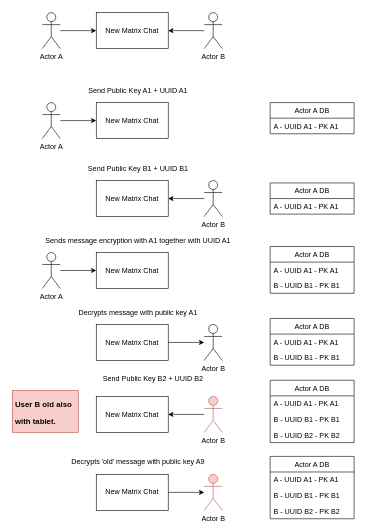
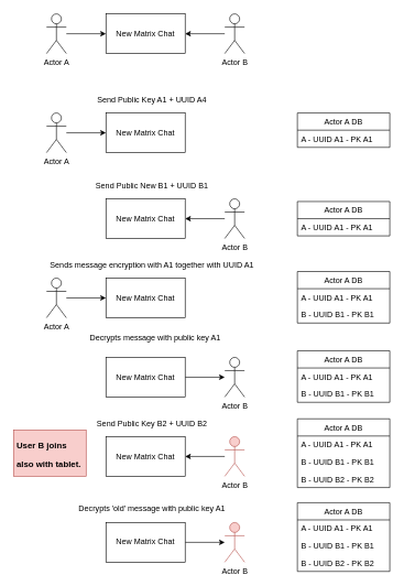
  <mxCell id="0" />
  <mxCell id="1" parent="0" />
  <mxCell id="2" value="" style="edgeStyle=orthogonalEdgeStyle;rounded=0;orthogonalLoop=1;jettySize=auto;html=1;" edge="1" parent="1" source="3" target="6"><mxGeometry relative="1" as="geometry" /></mxCell>
  <mxCell id="3" value="Actor A" style="shape=umlActor;verticalLabelPosition=bottom;verticalAlign=top;html=1;outlineConnect=0;" vertex="1" parent="1"><mxGeometry x="70" y="20" width="30" height="60" as="geometry" /></mxCell>
  <mxCell id="4" value="" style="edgeStyle=orthogonalEdgeStyle;rounded=0;orthogonalLoop=1;jettySize=auto;html=1;" edge="1" parent="1" source="5" target="6"><mxGeometry relative="1" as="geometry" /></mxCell>
  <mxCell id="5" value="Actor B" style="shape=umlActor;verticalLabelPosition=bottom;verticalAlign=top;html=1;outlineConnect=0;" vertex="1" parent="1"><mxGeometry x="340" y="20" width="30" height="60" as="geometry" /></mxCell>
  <mxCell id="6" value="New Matrix Chat" style="rounded=0;whiteSpace=wrap;html=1;" vertex="1" parent="1"><mxGeometry x="160" y="20" width="120" height="60" as="geometry" /></mxCell>
  <mxCell id="7" value="" style="edgeStyle=orthogonalEdgeStyle;rounded=0;orthogonalLoop=1;jettySize=auto;html=1;" edge="1" source="8" target="9" parent="1"><mxGeometry relative="1" as="geometry" /></mxCell>
  <mxCell id="8" value="Actor A" style="shape=umlActor;verticalLabelPosition=bottom;verticalAlign=top;html=1;outlineConnect=0;" vertex="1" parent="1"><mxGeometry x="70" y="170" width="30" height="60" as="geometry" /></mxCell>
  <mxCell id="9" value="New Matrix Chat" style="rounded=0;whiteSpace=wrap;html=1;" vertex="1" parent="1"><mxGeometry x="160" y="170" width="120" height="60" as="geometry" /></mxCell>
- <mxCell id="10" value="Send Public Key A1 + UUID A1" style="text;html=1;strokeColor=none;fillColor=none;align=center;verticalAlign=middle;whiteSpace=wrap;rounded=0;" vertex="1" parent="1"><mxGeometry x="90" y="140" width="280" height="20" as="geometry" /></mxCell>
+ <mxCell id="10" value="Send Public Key A1 + UUID A4" style="text;html=1;strokeColor=none;fillColor=none;align=center;verticalAlign=middle;whiteSpace=wrap;rounded=0;" vertex="1" parent="1"><mxGeometry x="90" y="140" width="280" height="20" as="geometry" /></mxCell>
  <mxCell id="11" value="" style="edgeStyle=orthogonalEdgeStyle;rounded=0;orthogonalLoop=1;jettySize=auto;html=1;" edge="1" source="12" target="13" parent="1"><mxGeometry relative="1" as="geometry" /></mxCell>
  <mxCell id="12" value="Actor B" style="shape=umlActor;verticalLabelPosition=bottom;verticalAlign=top;html=1;outlineConnect=0;" vertex="1" parent="1"><mxGeometry x="340" y="300" width="30" height="60" as="geometry" /></mxCell>
  <mxCell id="13" value="New Matrix Chat" style="rounded=0;whiteSpace=wrap;html=1;" vertex="1" parent="1"><mxGeometry x="160" y="300" width="120" height="60" as="geometry" /></mxCell>
- <mxCell id="14" value="Send Public Key B1 + UUID B1" style="text;html=1;strokeColor=none;fillColor=none;align=center;verticalAlign=middle;whiteSpace=wrap;rounded=0;" vertex="1" parent="1"><mxGeometry x="90" y="270" width="280" height="20" as="geometry" /></mxCell>
+ <mxCell id="14" value="Send Public New B1 + UUID B1" style="text;html=1;strokeColor=none;fillColor=none;align=center;verticalAlign=middle;whiteSpace=wrap;rounded=0;" vertex="1" parent="1"><mxGeometry x="90" y="270" width="280" height="20" as="geometry" /></mxCell>
  <mxCell id="15" value="" style="edgeStyle=orthogonalEdgeStyle;rounded=0;orthogonalLoop=1;jettySize=auto;html=1;" edge="1" source="16" target="17" parent="1"><mxGeometry relative="1" as="geometry" /></mxCell>
  <mxCell id="16" value="Actor B" style="shape=umlActor;verticalLabelPosition=bottom;verticalAlign=top;html=1;outlineConnect=0;fillColor=#f8cecc;strokeColor=#b85450;" vertex="1" parent="1"><mxGeometry x="340" y="660" width="30" height="60" as="geometry" /></mxCell>
  <mxCell id="17" value="New Matrix Chat" style="rounded=0;whiteSpace=wrap;html=1;" vertex="1" parent="1"><mxGeometry x="160" y="660" width="120" height="60" as="geometry" /></mxCell>
- <mxCell id="18" value="Send Public Key B2 + UUID B2" style="text;html=1;strokeColor=none;fillColor=none;align=center;verticalAlign=middle;whiteSpace=wrap;rounded=0;" vertex="1" parent="1"><mxGeometry x="115" y="620" width="280" height="20" as="geometry" /></mxCell>
- <mxCell id="19" value="&lt;h1&gt;&lt;font style=&quot;font-size: 13px&quot;&gt;User B old also with tablet.&lt;/font&gt;&lt;/h1&gt;" style="text;html=1;strokeColor=#b85450;fillColor=#f8cecc;spacing=5;spacingTop=-20;whiteSpace=wrap;overflow=hidden;rounded=0;" vertex="1" parent="1"><mxGeometry x="20" y="650" width="110" height="70" as="geometry" /></mxCell>
+ <mxCell id="18" value="Send Public Key B2 + UUID B2" style="text;html=1;strokeColor=none;fillColor=none;align=center;verticalAlign=middle;whiteSpace=wrap;rounded=0;" vertex="1" parent="1"><mxGeometry x="90" y="630" width="280" height="20" as="geometry" /></mxCell>
+ <mxCell id="19" value="&lt;h1&gt;&lt;font style=&quot;font-size: 13px&quot;&gt;User B joins also with tablet.&lt;/font&gt;&lt;/h1&gt;" style="text;html=1;strokeColor=#b85450;fillColor=#f8cecc;spacing=5;spacingTop=-20;whiteSpace=wrap;overflow=hidden;rounded=0;" vertex="1" parent="1"><mxGeometry x="20" y="650" width="110" height="70" as="geometry" /></mxCell>
  <mxCell id="20" value="" style="edgeStyle=orthogonalEdgeStyle;rounded=0;orthogonalLoop=1;jettySize=auto;html=1;" edge="1" source="21" target="22" parent="1"><mxGeometry relative="1" as="geometry" /></mxCell>
  <mxCell id="21" value="Actor A" style="shape=umlActor;verticalLabelPosition=bottom;verticalAlign=top;html=1;outlineConnect=0;" vertex="1" parent="1"><mxGeometry x="70" y="420" width="30" height="60" as="geometry" /></mxCell>
  <mxCell id="22" value="New Matrix Chat" style="rounded=0;whiteSpace=wrap;html=1;" vertex="1" parent="1"><mxGeometry x="160" y="420" width="120" height="60" as="geometry" /></mxCell>
  <mxCell id="23" value="Sends message encryption with A1 together with UUID A1" style="text;html=1;strokeColor=none;fillColor=none;align=center;verticalAlign=middle;whiteSpace=wrap;rounded=0;" vertex="1" parent="1"><mxGeometry x="70" y="390" width="320" height="20" as="geometry" /></mxCell>
  <mxCell id="24" value="" style="edgeStyle=orthogonalEdgeStyle;rounded=0;orthogonalLoop=1;jettySize=auto;html=1;exitX=1;exitY=0.5;exitDx=0;exitDy=0;" edge="1" source="26" target="25" parent="1"><mxGeometry relative="1" as="geometry"><mxPoint x="440" y="570" as="sourcePoint" /><mxPoint x="410" y="490" as="targetPoint" /></mxGeometry></mxCell>
  <mxCell id="25" value="Actor B" style="shape=umlActor;verticalLabelPosition=bottom;verticalAlign=top;html=1;outlineConnect=0;" vertex="1" parent="1"><mxGeometry x="340" y="540" width="30" height="60" as="geometry" /></mxCell>
  <mxCell id="26" value="New Matrix Chat" style="rounded=0;whiteSpace=wrap;html=1;" vertex="1" parent="1"><mxGeometry x="160" y="540" width="120" height="60" as="geometry" /></mxCell>
- <mxCell id="27" value="Decrypts message with public key A1" style="text;html=1;strokeColor=none;fillColor=none;align=center;verticalAlign=middle;whiteSpace=wrap;rounded=0;" vertex="1" parent="1"><mxGeometry x="90" y="510" width="280" height="20" as="geometry" /></mxCell>
+ <mxCell id="27" value="Decrypts message with public key A1" style="text;html=1;strokeColor=none;fillColor=none;align=center;verticalAlign=middle;whiteSpace=wrap;rounded=0;" vertex="1" parent="1"><mxGeometry x="95" y="500" width="280" height="20" as="geometry" /></mxCell>
  <mxCell id="28" value="" style="edgeStyle=orthogonalEdgeStyle;rounded=0;orthogonalLoop=1;jettySize=auto;html=1;exitX=1;exitY=0.5;exitDx=0;exitDy=0;" edge="1" source="30" target="29" parent="1"><mxGeometry relative="1" as="geometry"><mxPoint x="440" y="820" as="sourcePoint" /><mxPoint x="410" y="740" as="targetPoint" /></mxGeometry></mxCell>
  <mxCell id="29" value="Actor B" style="shape=umlActor;verticalLabelPosition=bottom;verticalAlign=top;html=1;outlineConnect=0;fillColor=#f8cecc;strokeColor=#b85450;" vertex="1" parent="1"><mxGeometry x="340" y="790" width="30" height="60" as="geometry" /></mxCell>
  <mxCell id="30" value="New Matrix Chat" style="rounded=0;whiteSpace=wrap;html=1;" vertex="1" parent="1"><mxGeometry x="160" y="790" width="120" height="60" as="geometry" /></mxCell>
- <mxCell id="31" value="Decrypts 'old' message with public key A9" style="text;html=1;strokeColor=none;fillColor=none;align=center;verticalAlign=middle;whiteSpace=wrap;rounded=0;" vertex="1" parent="1"><mxGeometry x="90" y="760" width="280" height="20" as="geometry" /></mxCell>
+ <mxCell id="31" value="Decrypts 'old' message with public key A1" style="text;html=1;strokeColor=none;fillColor=none;align=center;verticalAlign=middle;whiteSpace=wrap;rounded=0;" vertex="1" parent="1"><mxGeometry x="90" y="760" width="280" height="20" as="geometry" /></mxCell>
  <mxCell id="32" value="Actor A DB" style="swimlane;fontStyle=0;childLayout=stackLayout;horizontal=1;startSize=26;horizontalStack=0;resizeParent=1;resizeParentMax=0;resizeLast=0;collapsible=1;marginBottom=0;" vertex="1" parent="1"><mxGeometry x="450" y="170" width="140" height="52" as="geometry" /></mxCell>
  <mxCell id="33" value="A - UUID A1 - PK A1" style="text;strokeColor=none;fillColor=none;align=left;verticalAlign=top;spacingLeft=4;spacingRight=4;overflow=hidden;rotatable=0;points=[[0,0.5],[1,0.5]];portConstraint=eastwest;" vertex="1" parent="32"><mxGeometry y="26" width="140" height="26" as="geometry" /></mxCell>
  <mxCell id="34" value="Actor A DB" style="swimlane;fontStyle=0;childLayout=stackLayout;horizontal=1;startSize=26;horizontalStack=0;resizeParent=1;resizeParentMax=0;resizeLast=0;collapsible=1;marginBottom=0;" vertex="1" parent="1"><mxGeometry x="450" y="304" width="140" height="52" as="geometry" /></mxCell>
  <mxCell id="35" value="A - UUID A1 - PK A1" style="text;strokeColor=none;fillColor=none;align=left;verticalAlign=top;spacingLeft=4;spacingRight=4;overflow=hidden;rotatable=0;points=[[0,0.5],[1,0.5]];portConstraint=eastwest;" vertex="1" parent="34"><mxGeometry y="26" width="140" height="26" as="geometry" /></mxCell>
  <mxCell id="36" value="Actor A DB" style="swimlane;fontStyle=0;childLayout=stackLayout;horizontal=1;startSize=26;horizontalStack=0;resizeParent=1;resizeParentMax=0;resizeLast=0;collapsible=1;marginBottom=0;" vertex="1" parent="1"><mxGeometry x="450" y="633" width="140" height="104" as="geometry" /></mxCell>
  <mxCell id="37" value="A - UUID A1 - PK A1" style="text;strokeColor=none;fillColor=none;align=left;verticalAlign=top;spacingLeft=4;spacingRight=4;overflow=hidden;rotatable=0;points=[[0,0.5],[1,0.5]];portConstraint=eastwest;" vertex="1" parent="36"><mxGeometry y="26" width="140" height="26" as="geometry" /></mxCell>
  <mxCell id="38" value="B - UUID B1 - PK B1" style="text;strokeColor=none;fillColor=none;align=left;verticalAlign=top;spacingLeft=4;spacingRight=4;overflow=hidden;rotatable=0;points=[[0,0.5],[1,0.5]];portConstraint=eastwest;" vertex="1" parent="36"><mxGeometry y="52" width="140" height="26" as="geometry" /></mxCell>
  <mxCell id="39" value="B - UUID B2 - PK B2" style="text;strokeColor=none;fillColor=none;align=left;verticalAlign=top;spacingLeft=4;spacingRight=4;overflow=hidden;rotatable=0;points=[[0,0.5],[1,0.5]];portConstraint=eastwest;" vertex="1" parent="36"><mxGeometry y="78" width="140" height="26" as="geometry" /></mxCell>
  <mxCell id="40" value="Actor A DB" style="swimlane;fontStyle=0;childLayout=stackLayout;horizontal=1;startSize=26;horizontalStack=0;resizeParent=1;resizeParentMax=0;resizeLast=0;collapsible=1;marginBottom=0;" vertex="1" parent="1"><mxGeometry x="450" y="760" width="140" height="104" as="geometry" /></mxCell>
  <mxCell id="41" value="A - UUID A1 - PK A1" style="text;strokeColor=none;fillColor=none;align=left;verticalAlign=top;spacingLeft=4;spacingRight=4;overflow=hidden;rotatable=0;points=[[0,0.5],[1,0.5]];portConstraint=eastwest;" vertex="1" parent="40"><mxGeometry y="26" width="140" height="26" as="geometry" /></mxCell>
  <mxCell id="42" value="B - UUID B1 - PK B1" style="text;strokeColor=none;fillColor=none;align=left;verticalAlign=top;spacingLeft=4;spacingRight=4;overflow=hidden;rotatable=0;points=[[0,0.5],[1,0.5]];portConstraint=eastwest;" vertex="1" parent="40"><mxGeometry y="52" width="140" height="26" as="geometry" /></mxCell>
  <mxCell id="43" value="B - UUID B2 - PK B2" style="text;strokeColor=none;fillColor=none;align=left;verticalAlign=top;spacingLeft=4;spacingRight=4;overflow=hidden;rotatable=0;points=[[0,0.5],[1,0.5]];portConstraint=eastwest;" vertex="1" parent="40"><mxGeometry y="78" width="140" height="26" as="geometry" /></mxCell>
  <mxCell id="44" value="Actor A DB" style="swimlane;fontStyle=0;childLayout=stackLayout;horizontal=1;startSize=26;horizontalStack=0;resizeParent=1;resizeParentMax=0;resizeLast=0;collapsible=1;marginBottom=0;" vertex="1" parent="1"><mxGeometry x="450" y="530" width="140" height="78" as="geometry" /></mxCell>
  <mxCell id="45" value="A - UUID A1 - PK A1" style="text;strokeColor=none;fillColor=none;align=left;verticalAlign=top;spacingLeft=4;spacingRight=4;overflow=hidden;rotatable=0;points=[[0,0.5],[1,0.5]];portConstraint=eastwest;" vertex="1" parent="44"><mxGeometry y="26" width="140" height="26" as="geometry" /></mxCell>
  <mxCell id="46" value="B - UUID B1 - PK B1" style="text;strokeColor=none;fillColor=none;align=left;verticalAlign=top;spacingLeft=4;spacingRight=4;overflow=hidden;rotatable=0;points=[[0,0.5],[1,0.5]];portConstraint=eastwest;" vertex="1" parent="44"><mxGeometry y="52" width="140" height="26" as="geometry" /></mxCell>
  <mxCell id="47" value="Actor A DB" style="swimlane;fontStyle=0;childLayout=stackLayout;horizontal=1;startSize=26;horizontalStack=0;resizeParent=1;resizeParentMax=0;resizeLast=0;collapsible=1;marginBottom=0;" vertex="1" parent="1"><mxGeometry x="450" y="410" width="140" height="78" as="geometry" /></mxCell>
  <mxCell id="48" value="A - UUID A1 - PK A1" style="text;strokeColor=none;fillColor=none;align=left;verticalAlign=top;spacingLeft=4;spacingRight=4;overflow=hidden;rotatable=0;points=[[0,0.5],[1,0.5]];portConstraint=eastwest;" vertex="1" parent="47"><mxGeometry y="26" width="140" height="26" as="geometry" /></mxCell>
  <mxCell id="49" value="B - UUID B1 - PK B1" style="text;strokeColor=none;fillColor=none;align=left;verticalAlign=top;spacingLeft=4;spacingRight=4;overflow=hidden;rotatable=0;points=[[0,0.5],[1,0.5]];portConstraint=eastwest;" vertex="1" parent="47"><mxGeometry y="52" width="140" height="26" as="geometry" /></mxCell>
